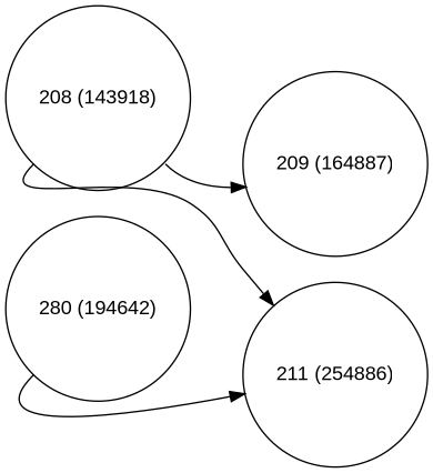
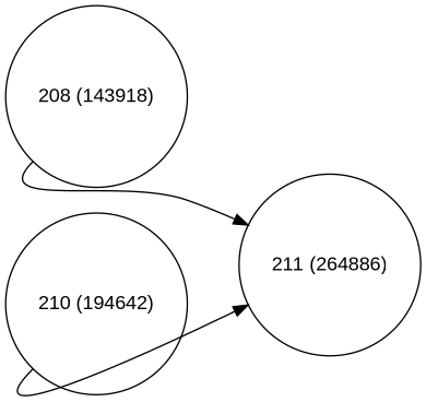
  digraph {
    rankdir=LR
    node [fontname=Arial shape=circle]
    edge [tailport=sw]
    n1 [label="208 (143918)" width=0.5]
-   n2 [label="209 (164887)" width=0.5]
-   n3 [label="211 (254886)" width=0.5]
-   n4 [label="280 (194642)" width=0.5]
-   n1 -> n2 [tailport=se]
+   n3 [label="211 (264886)" width=0.5]
+   n4 [label="210 (194642)" width=0.5]
    n1 -> n3
    n4 -> n3
  }
